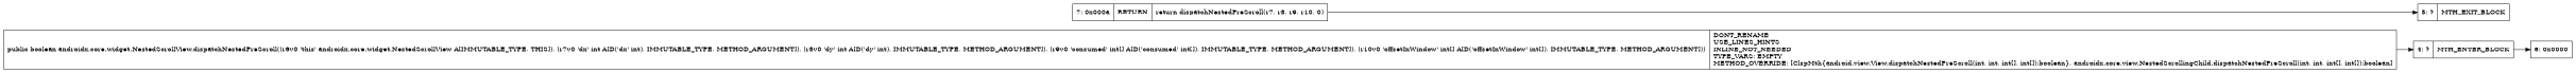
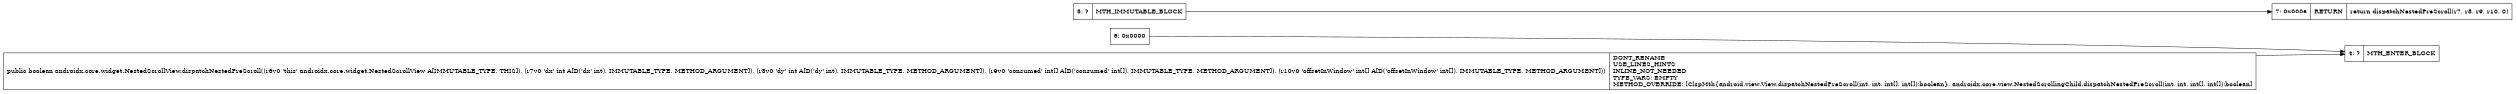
  digraph {
    rankdir=LR
    node [shape=record]
    n1 [label="{4\:\ ?|MTH_ENTER_BLOCK\l}"]
    n2 [label="{6\:\ 0x0000}"]
    n3 [label="{7\:\ 0x000a|RETURN\l|return dispatchNestedPreScroll(r7, r8, r9, r10, 0)\l}"]
-   n4 [label="{5\:\ ?|MTH_EXIT_BLOCK\l}"]
+   n4 [label="{5\:\ ?|MTH_IMMUTABLE_BLOCK\l}"]
    n5 [label="{public boolean androidx.core.widget.NestedScrollView.dispatchNestedPreScroll((r6v0 'this' androidx.core.widget.NestedScrollView A[IMMUTABLE_TYPE, THIS]), (r7v0 'dx' int A[D('dx' int), IMMUTABLE_TYPE, METHOD_ARGUMENT]), (r8v0 'dy' int A[D('dy' int), IMMUTABLE_TYPE, METHOD_ARGUMENT]), (r9v0 'consumed' int[] A[D('consumed' int[]), IMMUTABLE_TYPE, METHOD_ARGUMENT]), (r10v0 'offsetInWindow' int[] A[D('offsetInWindow' int[]), IMMUTABLE_TYPE, METHOD_ARGUMENT]))  | DONT_RENAME\lUSE_LINES_HINTS\lINLINE_NOT_NEEDED\lTYPE_VARS: EMPTY\lMETHOD_OVERRIDE: [ClspMth\{android.view.View.dispatchNestedPreScroll(int, int, int[], int[]):boolean\}, androidx.core.view.NestedScrollingChild.dispatchNestedPreScroll(int, int, int[], int[]):boolean]\l}"]
-   n1 -> n2
-   n3 -> n4
+   n2 -> n1
+   n4 -> n3
    n5 -> n1
  }
